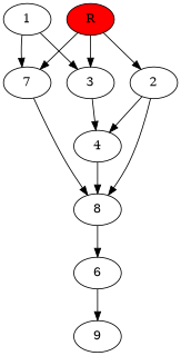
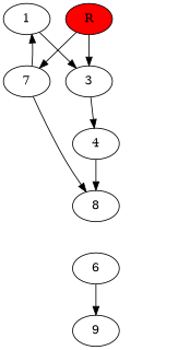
  digraph {
    fontname="DejaVu Serif"
    node [fontname="DejaVu Serif"]
    edge [fontname="DejaVu Serif"]
    1
    3
    7
-   2
    4
    8
    6
    9
    R [fillcolor="#ff0000" style=filled]
    1 -> 3
-   1 -> 7
+   7 -> 1
    3 -> 4
    7 -> 8
-   2 -> 4
-   2 -> 8
    4 -> 8
-   8 -> 6
    6 -> 9
    R -> 3
    R -> 7
-   R -> 2
  }
